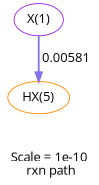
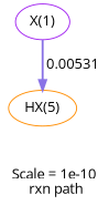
  digraph {
    fontname="Open Sans"
    label="Scale = 1e-10\l rxn path"
    node [fontname="Open Sans"]
    n1 [label="X(1)" color=purple]
    n2 [label="HX(5)" color=darkorange]
-   n1 -> n2 [arrowsize=1.02 color="0.7, 0.505, 0.9" fontname="Open Sans" label=" 0.00581" style="setlinewidth(2.04)" arrowhead=normal]
+   n1 -> n2 [arrowsize=1.02 color="0.7, 0.505, 0.9" fontname="Open Sans" label=" 0.00531" style="setlinewidth(2.04)" arrowhead=normal]
  }
